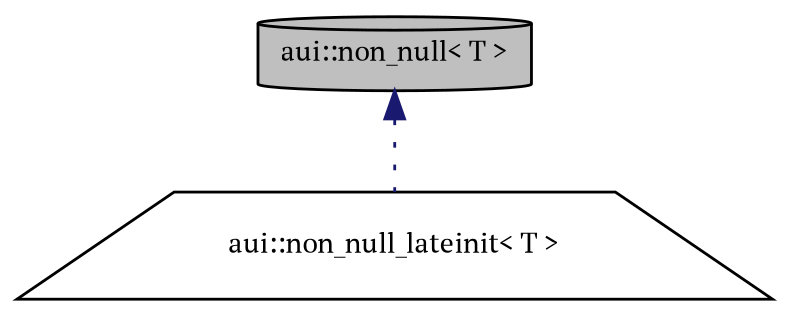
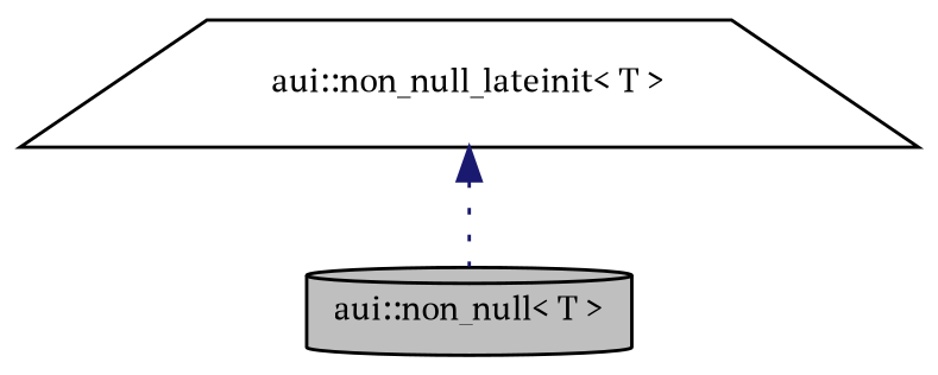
  digraph {
    fontname="PT Serif"
    node [color=black fontname="PT Serif" fontsize=10 style=filled]
    n1 [fillcolor=grey75 fontcolor=black height=0.2 label="aui::non_null\< T \>" shape=cylinder width=0.4]
    n2 [fillcolor=white height=0.2 label="aui::non_null_lateinit\< T \>" shape=trapezium width=0.4]
-   n1 -> n2 [color=midnightblue dir=back fontname="PT Serif" fontsize=10 labelfontname=Helvetica labelfontsize=10 style=dotted]
+   n2 -> n1 [color=midnightblue dir=back fontname="PT Serif" fontsize=10 labelfontname=Helvetica labelfontsize=10 style=dotted]
  }
